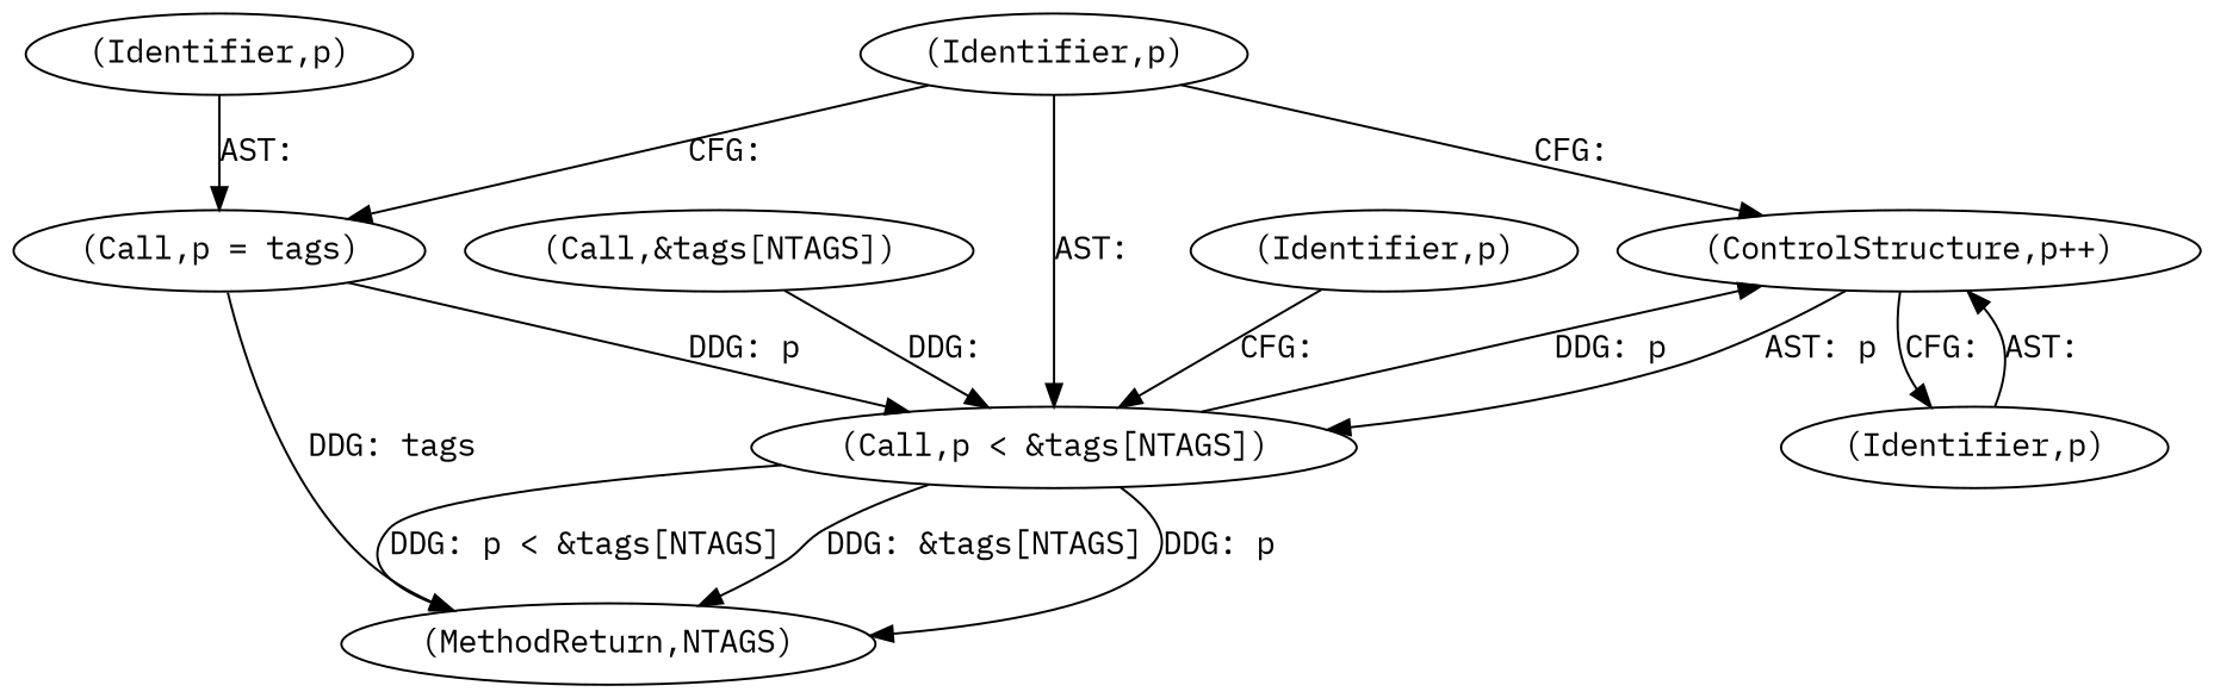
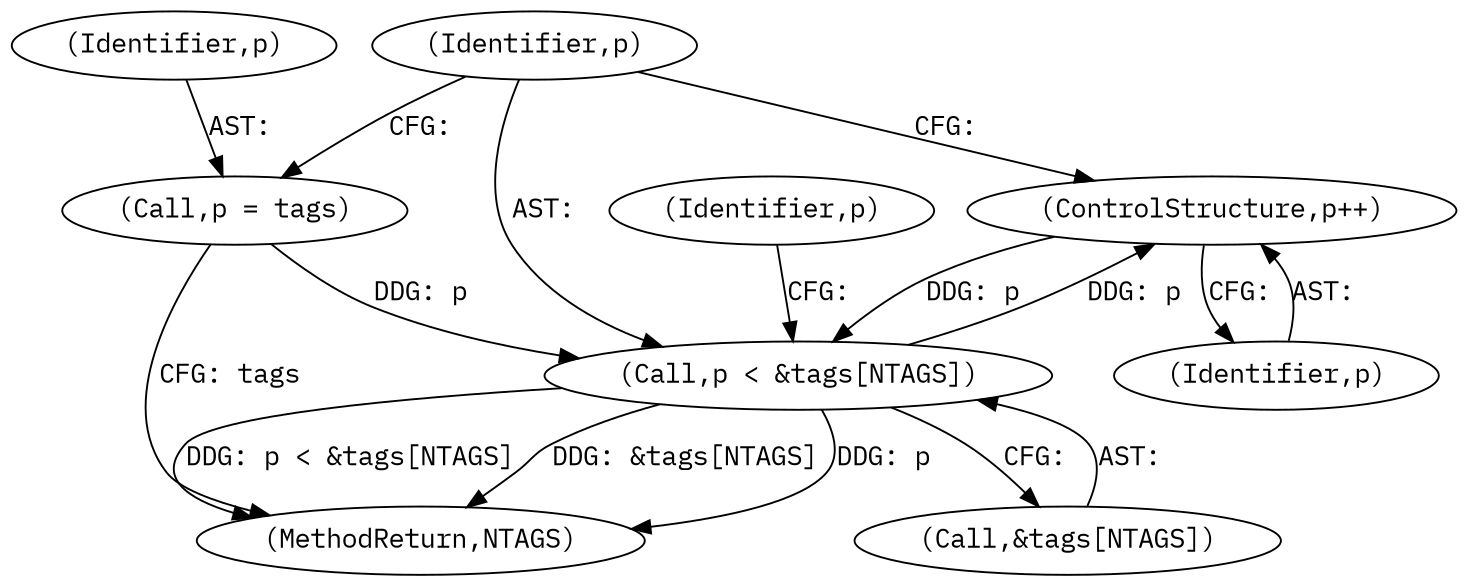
  digraph {
    fontname="IBM Plex Mono"
    node [fontname="IBM Plex Mono"]
    edge [fontname="IBM Plex Mono"]
    n1 [label="(ControlStructure,p++)"]
    n2 [label="(Call,p < &tags[NTAGS])"]
    n3 [label="(Identifier,p)"]
    n4 [label="(MethodReturn,NTAGS)"]
    n5 [label="(Call,&tags[NTAGS])"]
    n6 [label="(Call,p = tags)"]
    n7 [label="(Identifier,p)"]
    n8 [label="(Identifier,p)"]
    n9 [label="(Identifier,p)"]
-   n1 -> n2 [label="AST: p"]
+   n1 -> n2 [label="DDG: p"]
    n1 -> n3 [label="CFG: "]
    n2 -> n1 [label="DDG: p"]
    n2 -> n4 [label="DDG: p"]
    n2 -> n4 [label="DDG: p < &tags[NTAGS]"]
    n2 -> n4 [label="DDG: &tags[NTAGS]"]
+   n2 -> n5 [label="CFG: "]
    n3 -> n1 [label="AST: "]
-   n5 -> n2 [label="DDG: "]
+   n5 -> n2 [label="AST: "]
    n6 -> n2 [label="DDG: p"]
-   n6 -> n4 [label="DDG: tags"]
+   n6 -> n4 [label="CFG: tags"]
    n7 -> n6 [label="AST: "]
    n8 -> n2 [label="CFG: "]
    n9 -> n1 [label="CFG: "]
    n9 -> n2 [label="AST: "]
    n9 -> n6 [label="CFG: "]
  }
